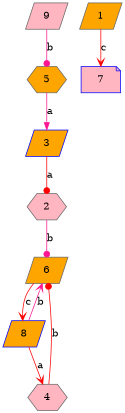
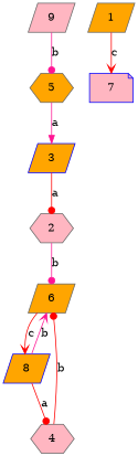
  strict digraph {
    node [color=gray40 fillcolor=orange shape=parallelogram style=filled]
    edge [arrowhead=dot color=red]
    n1 [fillcolor=lightpink label=9]
    5 [shape=hexagon]
    3 [color=blue]
    2 [fillcolor=lightpink shape=hexagon]
    6
    8 [color=blue]
    7 [color=blue fillcolor=lightpink shape=note]
    1
    4 [fillcolor=lightpink shape=hexagon]
    n1 -> 5 [color=deeppink label=b]
    5 -> 3 [arrowhead=normal color=deeppink label=a]
    3 -> 2 [label=a]
    2 -> 6 [color=deeppink label=b]
    6 -> 8 [arrowhead=vee label=c]
    8 -> 6 [arrowhead=vee color=deeppink label=b]
-   8 -> 4 [arrowhead=vee label=a]
+   8 -> 4 [label=a]
    1 -> 7 [arrowhead=vee label=c]
    4 -> 6 [label=b]
  }
